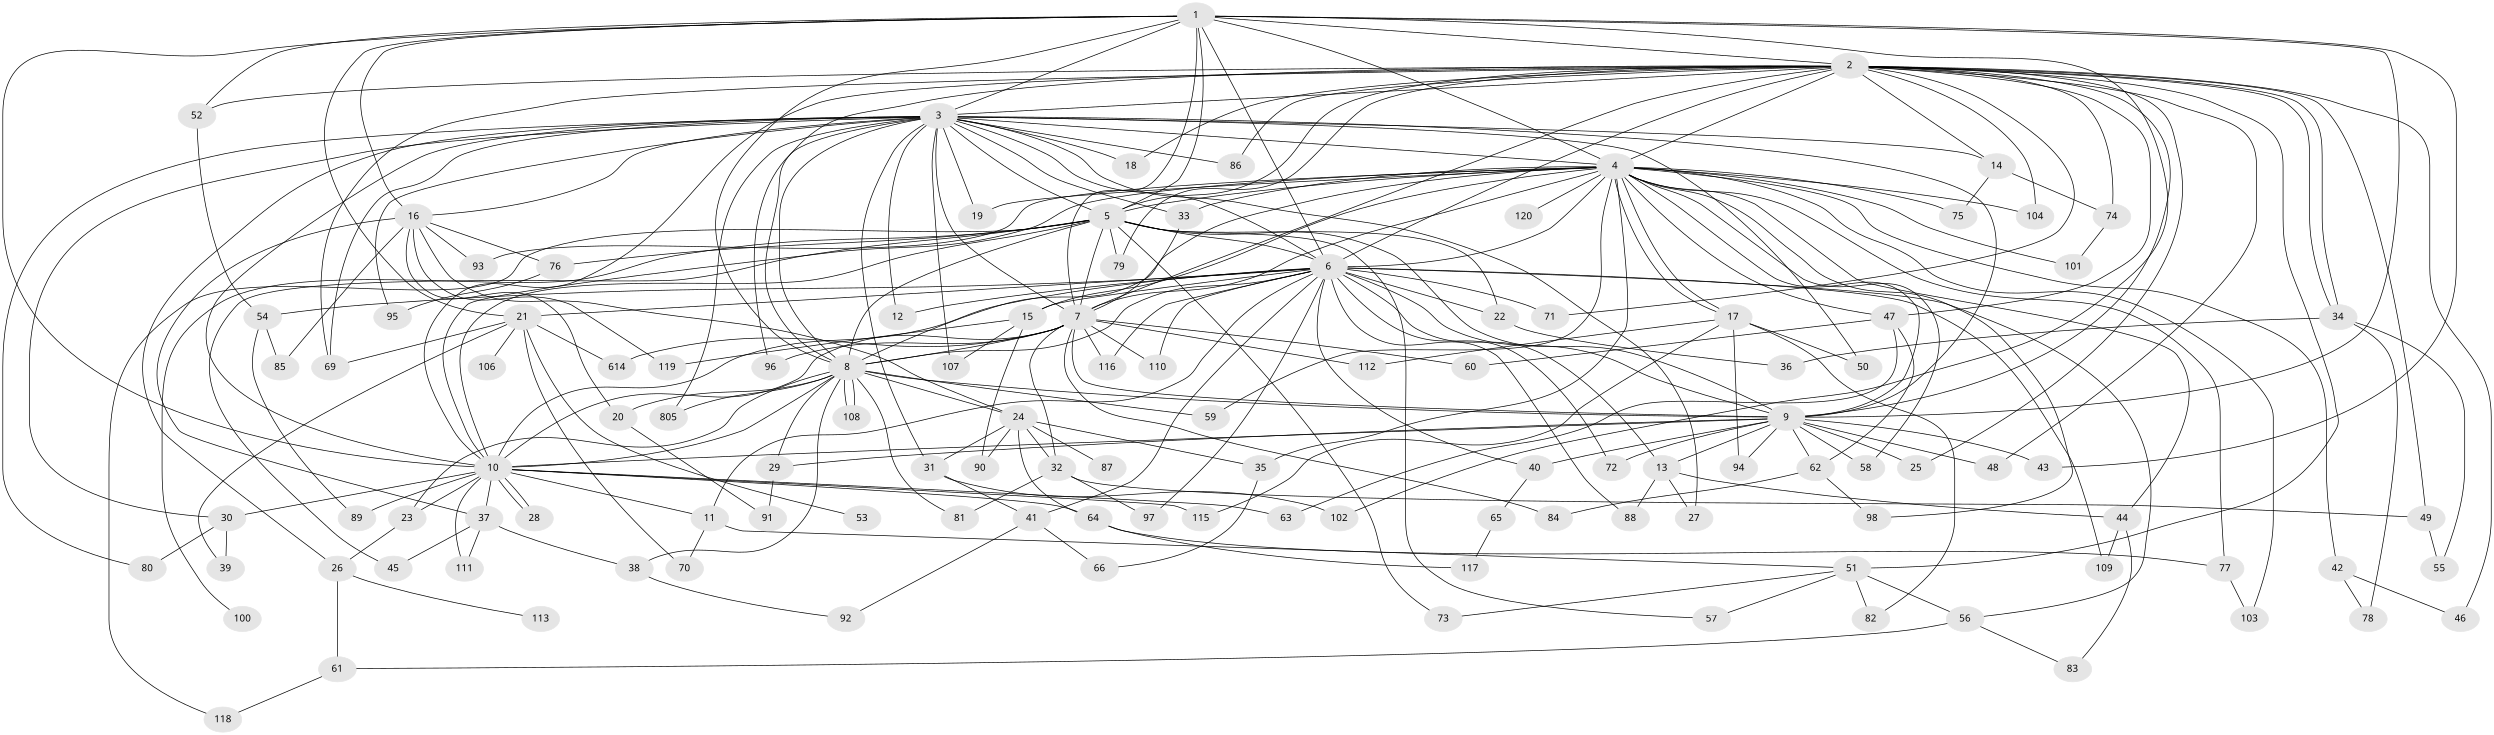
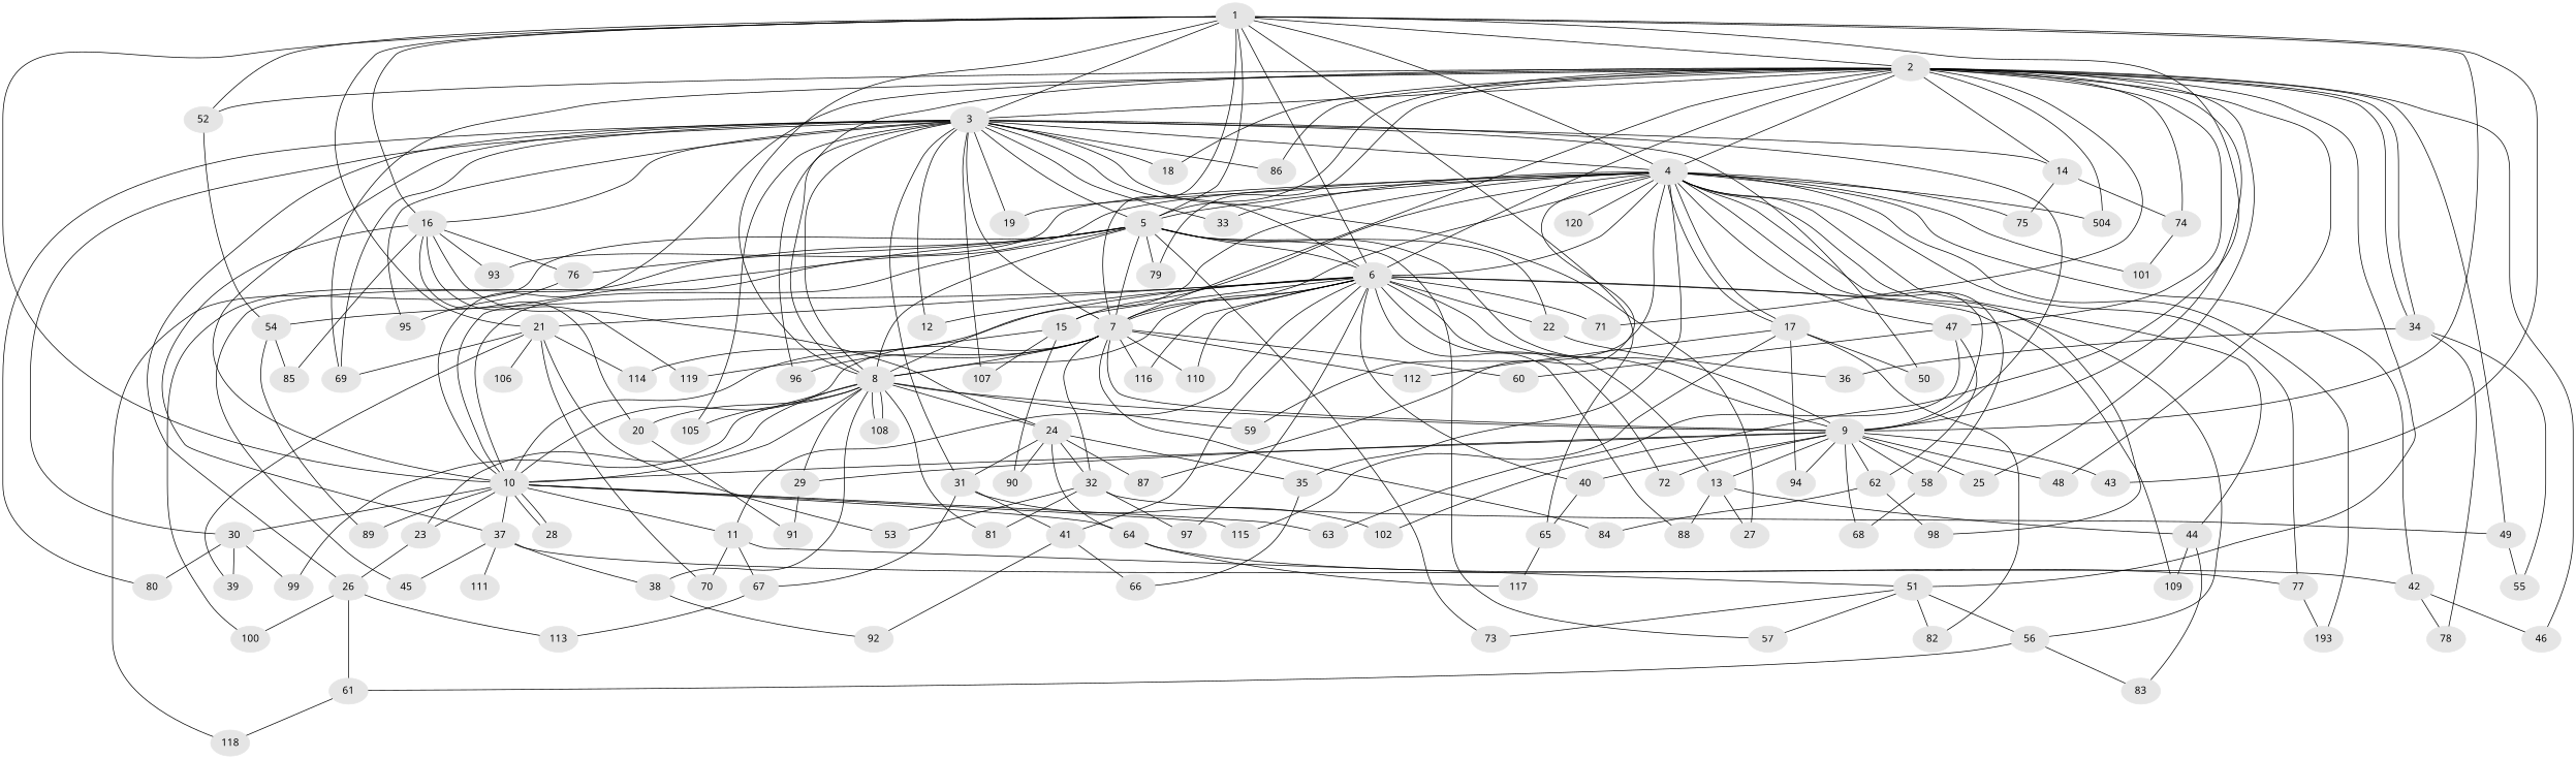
  graph {
    fontname="Noto Sans"
    node [color=gray90 fontname="Noto Sans" style=filled]
    edge [fontname="Noto Sans"]
    1
    2
    3
    4
    5
    6
    7
    8
    9
    10
    16
    21
    43
    52
    65
    102
    14
    18
    25
    34
    46
    47
    48
    49
    51
    71
    74
    79
    86
-   104
+   104 [label=504]
    69
    12
    19
    26
    27
    30
    31
    33
    50
    80
    95
    96
-   105 [label=805]
+   105
    107
    15
    17
    35
    42
    44
    58
    59
    75
    77
    87
    93
    98
    101
-   103
+   103 [label=193]
    120
    22
    45
    57
    73
    76
    100
    118
    88
    11
    13
    40
    41
    54
    56
    72
    97
    109
    110
    116
    32
    60
    84
    112
-   114 [label=614]
+   114
    20
    23
    24
    29
    38
    81
+   99
    108
    62
+   68
    94
    28
    37
    63
    64
    89
    111
    115
    119
    85
    106
    70
    39
    53
    117
    36
    55
    78
    82
    61
    113
+   67
    90
    66
    83
    92
    91
    1 -- 2
    1 -- 3
    1 -- 4
    1 -- 5
    1 -- 6
    1 -- 7
    1 -- 8
    1 -- 9
    1 -- 10
    1 -- 16
    1 -- 21
    1 -- 43
    1 -- 52
+   1 -- 65
    1 -- 102
    2 -- 3
    2 -- 4
    2 -- 5
    2 -- 6
    2 -- 7
    2 -- 8
    2 -- 9
    2 -- 10
    2 -- 52
    2 -- 14
    2 -- 18
    2 -- 25
    2 -- 34
    2 -- 34
    2 -- 46
    2 -- 47
    2 -- 48
    2 -- 49
    2 -- 51
    2 -- 71
    2 -- 74
    2 -- 79
    2 -- 86
    2 -- 104
    2 -- 69
    3 -- 4
    3 -- 5
    3 -- 6
    3 -- 7
    3 -- 8
    3 -- 9
    3 -- 10
    3 -- 16
    3 -- 14
    3 -- 18
    3 -- 86
    3 -- 69
    3 -- 12
    3 -- 19
    3 -- 26
    3 -- 27
    3 -- 30
    3 -- 31
    3 -- 33
    3 -- 50
    3 -- 80
    3 -- 95
    3 -- 96
    3 -- 105
    3 -- 107
    4 -- 5
    4 -- 6
    4 -- 7
    4 -- 8
    4 -- 9
    4 -- 10
    4 -- 47
    4 -- 104
    4 -- 19
    4 -- 33
    4 -- 15
    4 -- 17
    4 -- 17
    4 -- 35
    4 -- 42
    4 -- 44
    4 -- 58
    4 -- 59
    4 -- 75
    4 -- 77
+   4 -- 87
    4 -- 93
    4 -- 98
    4 -- 101
    4 -- 103
    4 -- 120
    5 -- 6
    5 -- 7
    5 -- 8
    5 -- 9
    5 -- 10
    5 -- 79
    5 -- 22
    5 -- 45
    5 -- 57
    5 -- 73
    5 -- 76
    5 -- 100
    5 -- 118
-   33 -- 7
+   6 -- 7
    6 -- 8
    6 -- 9
    6 -- 10
    6 -- 21
    6 -- 71
    6 -- 12
    6 -- 15
    6 -- 22
    6 -- 88
    6 -- 11
    6 -- 13
    6 -- 40
    6 -- 41
    6 -- 54
    6 -- 56
    6 -- 72
    6 -- 97
    6 -- 109
    6 -- 110
    6 -- 116
    7 -- 8
    7 -- 9
    7 -- 10
    7 -- 96
    7 -- 110
    7 -- 116
    7 -- 32
    7 -- 60
    7 -- 84
    7 -- 112
    7 -- 114
    8 -- 9
    8 -- 10
    8 -- 105
    8 -- 59
    8 -- 20
    8 -- 23
    8 -- 24
    8 -- 29
    8 -- 38
    8 -- 81
+   8 -- 99
    8 -- 108
    8 -- 108
    9 -- 10
    9 -- 43
    9 -- 25
    9 -- 48
    9 -- 58
    9 -- 13
    9 -- 40
    9 -- 72
    9 -- 29
    9 -- 62
+   9 -- 68
    9 -- 94
    10 -- 30
    10 -- 11
    10 -- 23
    10 -- 28
    10 -- 28
    10 -- 37
    10 -- 63
    10 -- 64
    10 -- 89
-   10 -- 111
    10 -- 115
    16 -- 93
    16 -- 76
    16 -- 20
    16 -- 24
    16 -- 37
    16 -- 119
    16 -- 85
    21 -- 69
    21 -- 114
    21 -- 106
    21 -- 70
    21 -- 39
    21 -- 53
    52 -- 54
    65 -- 117
    14 -- 74
    14 -- 75
    34 -- 36
    34 -- 55
    34 -- 78
    47 -- 60
    47 -- 62
    47 -- 63
    49 -- 55
    51 -- 57
    51 -- 73
    51 -- 56
    51 -- 82
    74 -- 101
+   26 -- 100
    26 -- 61
    26 -- 113
    30 -- 80
+   30 -- 99
    30 -- 39
    31 -- 102
    31 -- 41
+   31 -- 67
    15 -- 107
    15 -- 119
    15 -- 90
    17 -- 50
    17 -- 112
    17 -- 94
    17 -- 115
    17 -- 82
    35 -- 66
    42 -- 46
    42 -- 78
    44 -- 109
    44 -- 83
+   58 -- 68
    77 -- 103
    22 -- 36
    76 -- 95
    11 -- 51
    11 -- 70
+   11 -- 67
    13 -- 27
    13 -- 44
    13 -- 88
    40 -- 65
    41 -- 66
    41 -- 92
    54 -- 89
    54 -- 85
    56 -- 61
    56 -- 83
    32 -- 49
    32 -- 97
    32 -- 81
+   32 -- 53
    20 -- 91
    23 -- 26
    24 -- 31
    24 -- 35
    24 -- 87
    24 -- 32
    24 -- 64
    24 -- 90
    29 -- 91
    38 -- 92
    62 -- 98
    62 -- 84
+   37 -- 42
    37 -- 45
    37 -- 38
    37 -- 111
    64 -- 77
    64 -- 117
    61 -- 118
+   67 -- 113
  }
